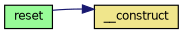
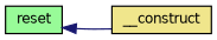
  digraph {
    rankdir=LR
    node [color=black fontname=Helvetica fontsize=10 shape=record style=filled]
    n1 [fillcolor=palegreen fontcolor=black height=0.2 label=reset width=0.4]
    n2 [fillcolor=khaki height=0.2 label=__construct width=0.4]
-   n2 -> n1 [color=midnightblue dir=back fontname=Helvetica fontsize=10 labelfontname=Helvetica labelfontsize=10 style=solid]
+   n1 -> n2 [color=midnightblue dir=back fontname=Helvetica fontsize=10 labelfontname=Helvetica labelfontsize=10 style=solid]
  }
